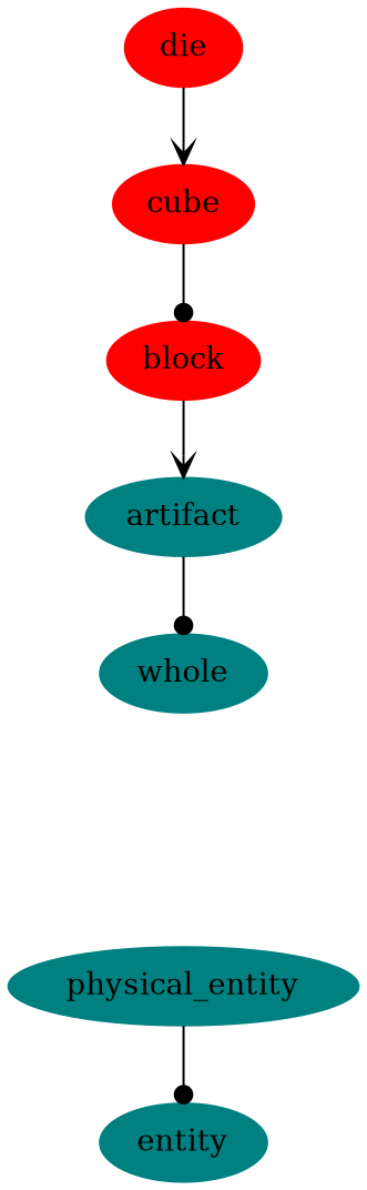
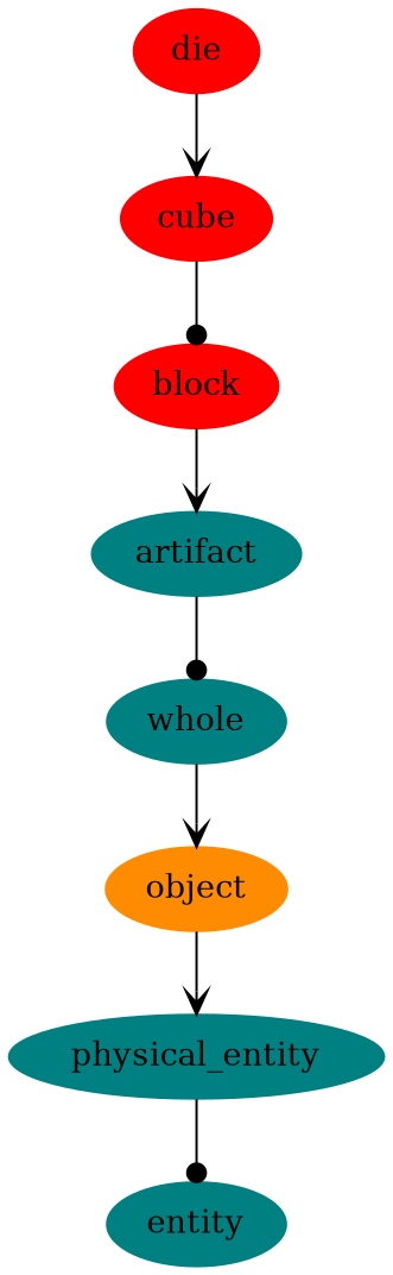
  digraph {
    node [color=teal style=filled]
    edge [arrowhead=vee]
    die [color=red]
    cube [color=red]
    block [color=red]
    artifact
    whole
+   object [color=darkorange]
    physical_entity
    entity
    die -> cube
    cube -> block [arrowhead=dot]
    block -> artifact
    artifact -> whole [arrowhead=dot]
+   whole -> object
+   object -> physical_entity
    physical_entity -> entity [arrowhead=dot]
  }
